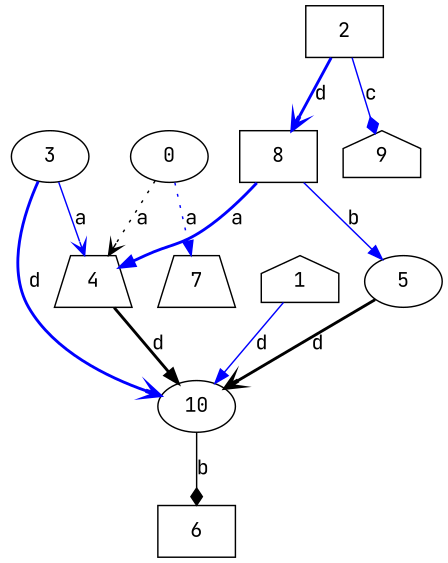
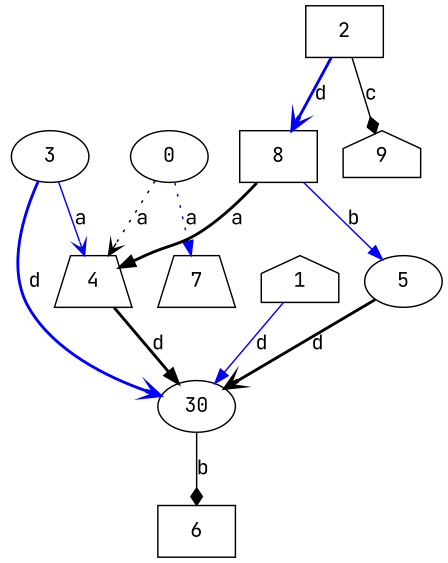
  strict digraph {
    fontname="JetBrains Mono"
    node [fontname="JetBrains Mono" shape=ellipse]
    edge [arrowhead=normal color=blue fontname="JetBrains Mono" style=bold]
    4 [shape=trapezium]
    3
-   10
+   10 [label=30]
    6 [shape=box]
    5
    0
    7 [shape=trapezium]
    8 [shape=box]
    1 [shape=house]
    2 [shape=box]
    9 [shape=house]
    4 -> 10 [color=black label=d]
    3 -> 4 [arrowhead=vee label=a style=solid]
    3 -> 10 [arrowhead=vee label=d]
    10 -> 6 [arrowhead=diamond color=black label=b style=solid]
    5 -> 10 [arrowhead=vee color=black label=d]
    0 -> 4 [arrowhead=vee color=black label=a style=dotted]
    0 -> 7 [label=a style=dotted]
-   8 -> 4 [label=a]
+   8 -> 4 [color=black label=a]
    8 -> 5 [label=b style=solid]
    1 -> 10 [label=d style=solid]
    2 -> 8 [arrowhead=vee label=d]
-   2 -> 9 [arrowhead=diamond label=c style=solid]
+   2 -> 9 [arrowhead=diamond color=black label=c style=solid]
  }
